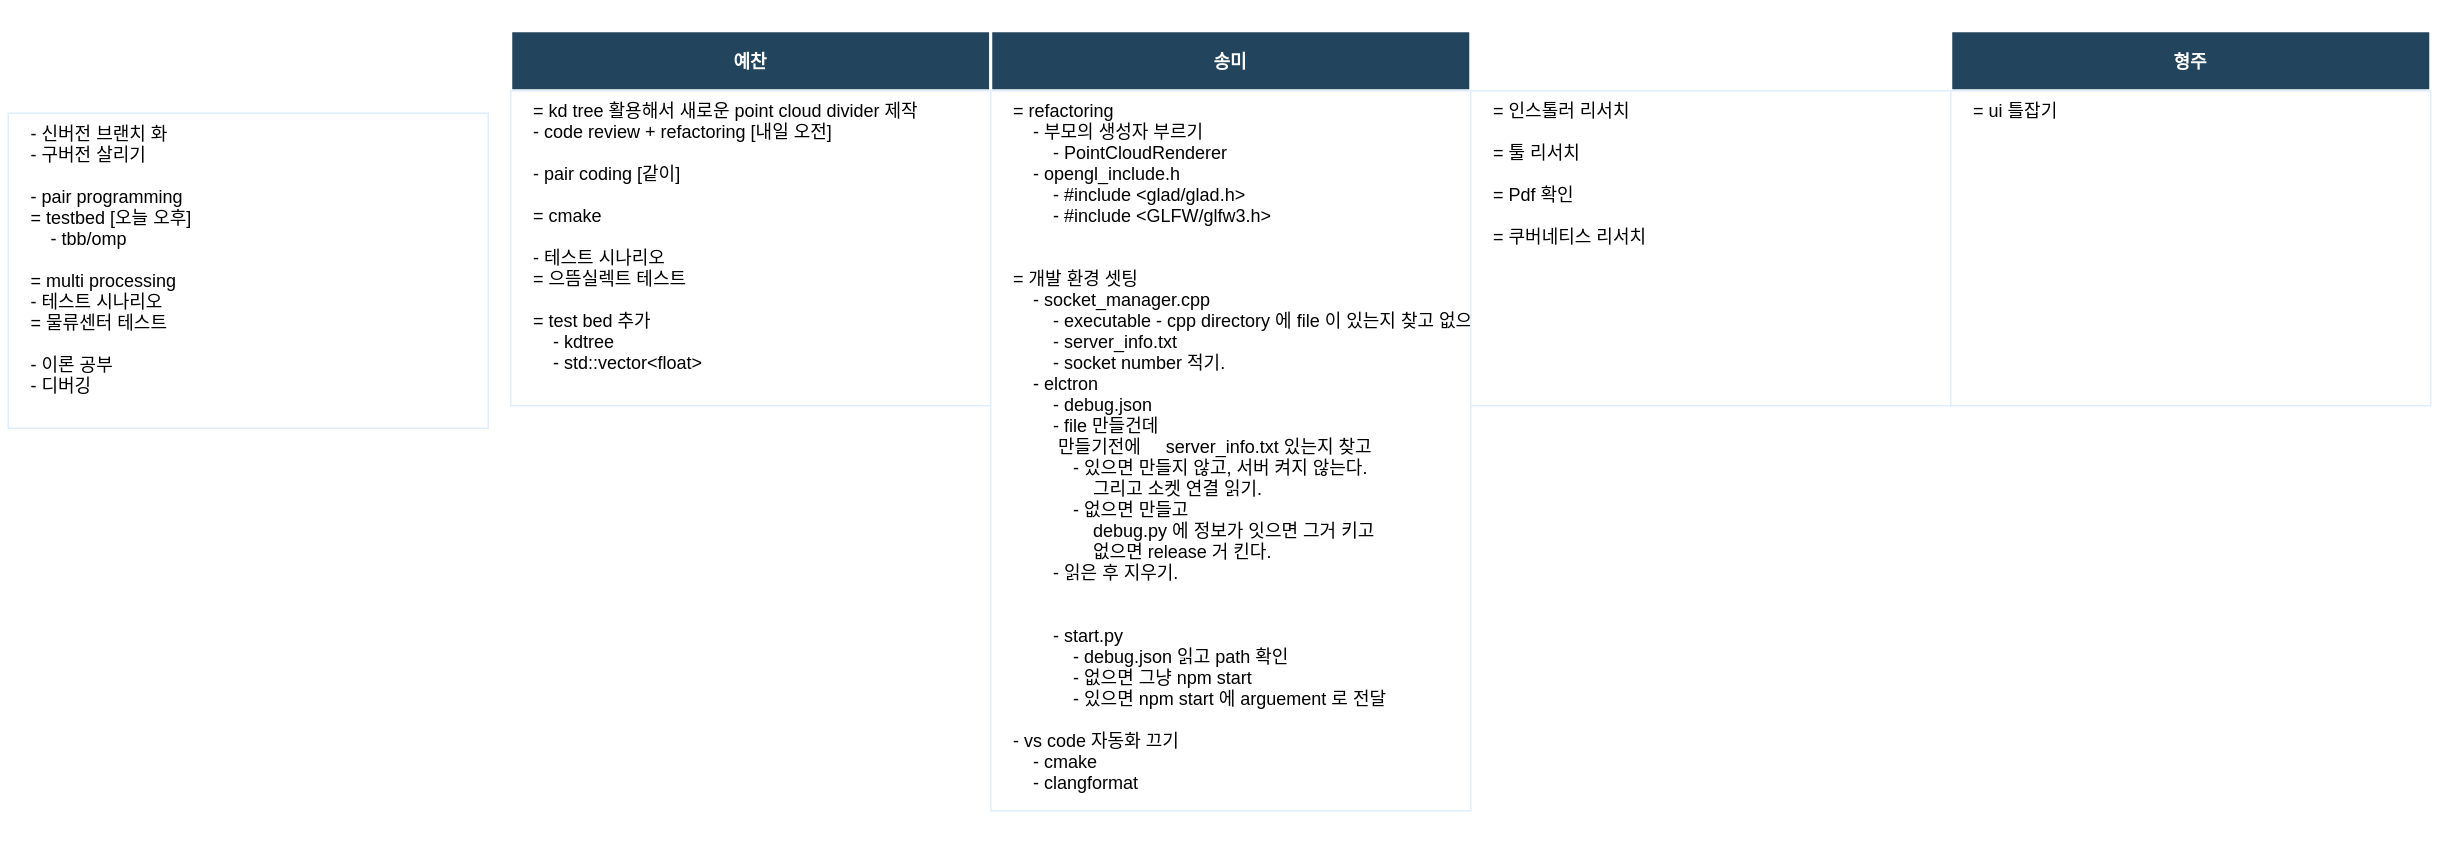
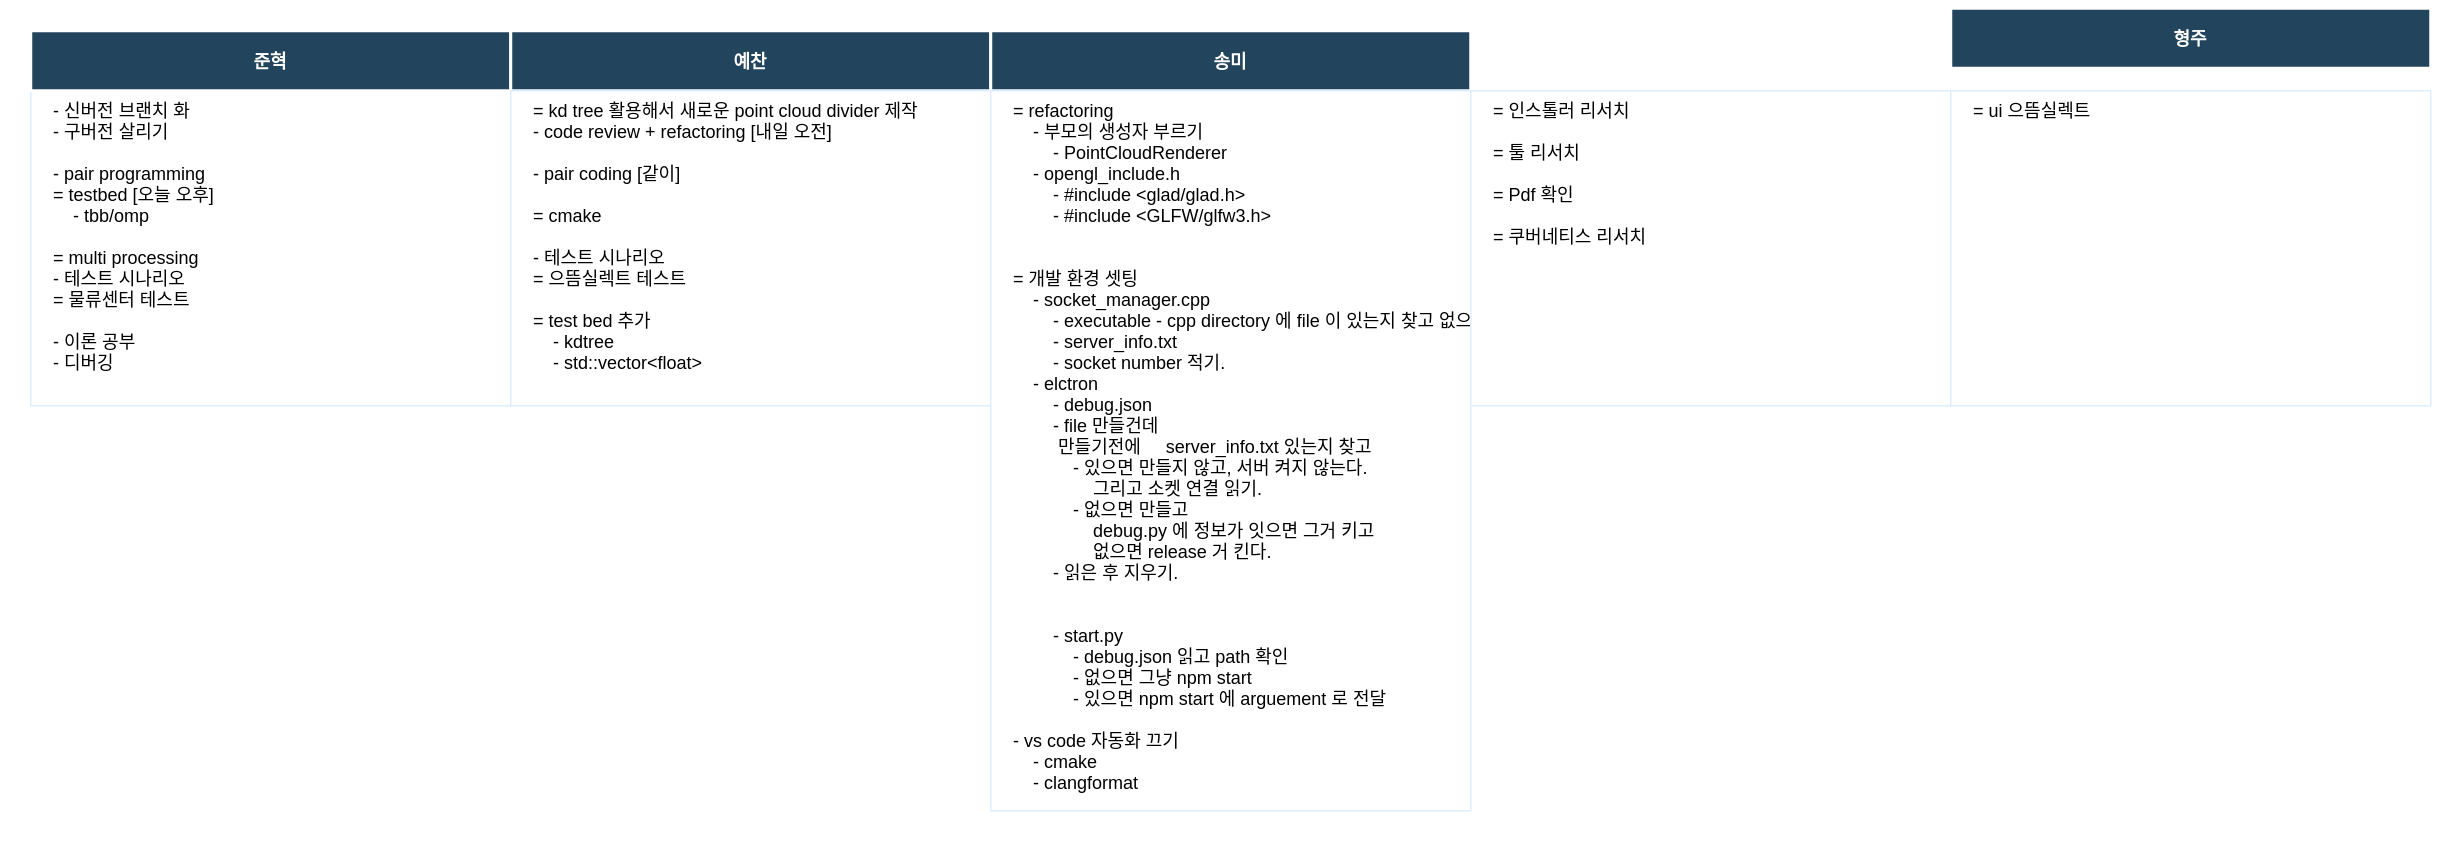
  <mxCell id="0" />
  <mxCell id="1" parent="0" />
- <mxCell id="2" value="    - 신버전 브랜치 화&#10;    - 구버전 살리기&#10;&#10;    - pair programming&#10;    = testbed [오늘 오후]&#10;        - tbb/omp&#10;&#10;    = multi processing&#10;    - 테스트 시나리오&#10;    = 물류센터 테스트&#10;&#10;    - 이론 공부&#10;    - 디버깅&#10;" style="align=left;strokeColor=#DEEDFF;verticalAlign=top;" parent="1" vertex="1"><mxGeometry x="5" y="75" width="320" height="210" as="geometry" /></mxCell>
+ <mxCell id="2" value="    - 신버전 브랜치 화&#10;    - 구버전 살리기&#10;&#10;    - pair programming&#10;    = testbed [오늘 오후]&#10;        - tbb/omp&#10;&#10;    = multi processing&#10;    - 테스트 시나리오&#10;    = 물류센터 테스트&#10;&#10;    - 이론 공부&#10;    - 디버깅&#10;" style="align=left;strokeColor=#DEEDFF;verticalAlign=top;" parent="1" vertex="1"><mxGeometry y="60" width="320" height="210" as="geometry" x="20" /></mxCell>
+ <mxCell id="3" value="준혁" style="fillColor=#23445D;strokeColor=#FFFFFF;strokeWidth=2;fontColor=#FFFFFF;fontStyle=1" parent="1" vertex="1"><mxGeometry y="20" width="320" height="40" as="geometry" x="20" /></mxCell>
  <mxCell id="4" value="예찬" style="fillColor=#23445D;strokeColor=#FFFFFF;strokeWidth=2;fontColor=#FFFFFF;fontStyle=1" vertex="1" parent="1"><mxGeometry x="340" y="20" width="320" height="40" as="geometry" /></mxCell>
  <mxCell id="5" value="    = kd tree 활용해서 새로운 point cloud divider 제작&#10;    - code review + refactoring [내일 오전]&#10;&#10;    - pair coding [같이]&#10;&#10;    = cmake&#10;&#10;    - 테스트 시나리오&#10;    = 으뜸실렉트 테스트&#10;&#10;    = test bed 추가&#10;        - kdtree&#10;        - std::vector&lt;float&gt;&#10;&#10;" style="align=left;strokeColor=#DEEDFF;verticalAlign=top;horizontal=1;" vertex="1" parent="1"><mxGeometry x="340" y="60" width="320" height="210" as="geometry" /></mxCell>
  <mxCell id="6" value="송미" style="fillColor=#23445D;strokeColor=#FFFFFF;strokeWidth=2;fontColor=#FFFFFF;fontStyle=1" vertex="1" parent="1"><mxGeometry x="660" y="20" width="320" height="40" as="geometry" /></mxCell>
  <mxCell id="7" value="    = refactoring&#10;        - 부모의 생성자 부르기&#10;            - PointCloudRenderer&#10;        - opengl_include.h&#10;            - #include &lt;glad/glad.h&gt;&#10;            - #include &lt;GLFW/glfw3.h&gt;&#10;&#10;&#10;    = 개발 환경 셋팅&#10;        - socket_manager.cpp&#10;            - executable - cpp directory 에 file 이 있는지 찾고 없으면 만든다&#10;            - server_info.txt&#10;            - socket number 적기.&#10;        - elctron&#10;            - debug.json&#10;            - file 만들건데&#10;             만들기전에     server_info.txt 있는지 찾고&#10;                - 있으면 만들지 않고, 서버 켜지 않는다. &#10;                    그리고 소켓 연결 읽기.&#10;                - 없으면 만들고&#10;                    debug.py 에 정보가 잇으면 그거 키고&#10;                    없으면 release 거 킨다.&#10;            - 읽은 후 지우기.&#10;&#10;&#10;            - start.py&#10;                - debug.json 읽고 path 확인&#10;                - 없으면 그냥 npm start&#10;                - 있으면 npm start 에 arguement 로 전달&#10;    &#10;    - vs code 자동화 끄기&#10;        - cmake&#10;        - clangformat" style="align=left;strokeColor=#DEEDFF;verticalAlign=top;horizontal=1;" vertex="1" parent="1"><mxGeometry x="660" y="60" width="320" height="480" as="geometry" /></mxCell>
  <mxCell id="8" value="    = 인스톨러 리서치&#10;&#10;    = 툴 리서치&#10;&#10;    = Pdf 확인&#10;&#10;    = 쿠버네티스 리서치&#10;&#10;&#10;&#10;" style="align=left;strokeColor=#DEEDFF;verticalAlign=top;horizontal=1;" vertex="1" parent="1"><mxGeometry x="980" y="60" width="320" height="210" as="geometry" /></mxCell>
- <mxCell id="9" value="형주" style="fillColor=#23445D;strokeColor=#FFFFFF;strokeWidth=2;fontColor=#FFFFFF;fontStyle=1" vertex="1" parent="1"><mxGeometry x="1300" y="20" width="320" height="40" as="geometry" /></mxCell>
- <mxCell id="10" value="    = ui 틀잡기&#10;" style="align=left;strokeColor=#DEEDFF;verticalAlign=top;horizontal=1;" vertex="1" parent="1"><mxGeometry x="1300" y="60" width="320" height="210" as="geometry" /></mxCell>
+ <mxCell id="9" value="형주" style="fillColor=#23445D;strokeColor=#FFFFFF;strokeWidth=2;fontColor=#FFFFFF;fontStyle=1" vertex="1" parent="1"><mxGeometry x="1300" y="5" width="320" height="40" as="geometry" /></mxCell>
+ <mxCell id="10" value="    = ui 으뜸실렉트&#10;" style="align=left;strokeColor=#DEEDFF;verticalAlign=top;horizontal=1;" vertex="1" parent="1"><mxGeometry x="1300" y="60" width="320" height="210" as="geometry" /></mxCell>
